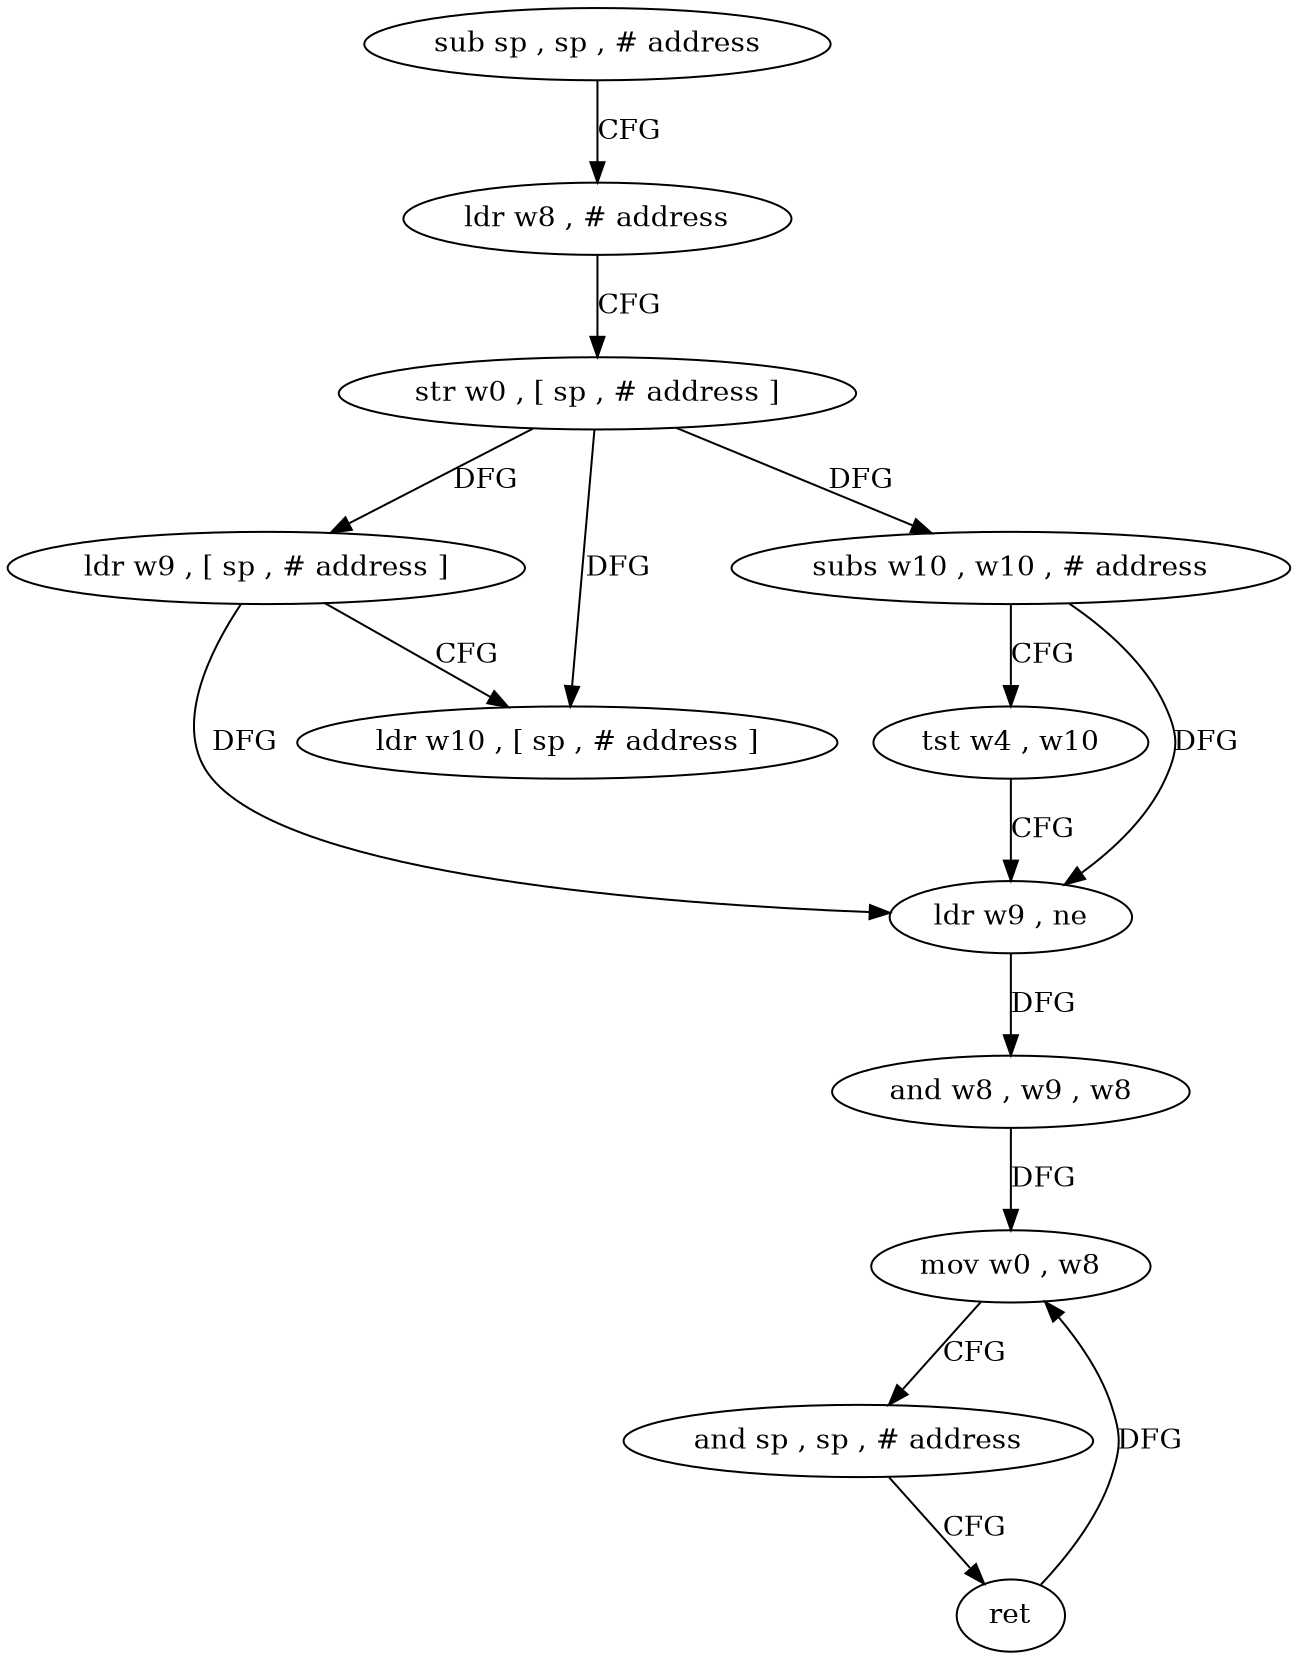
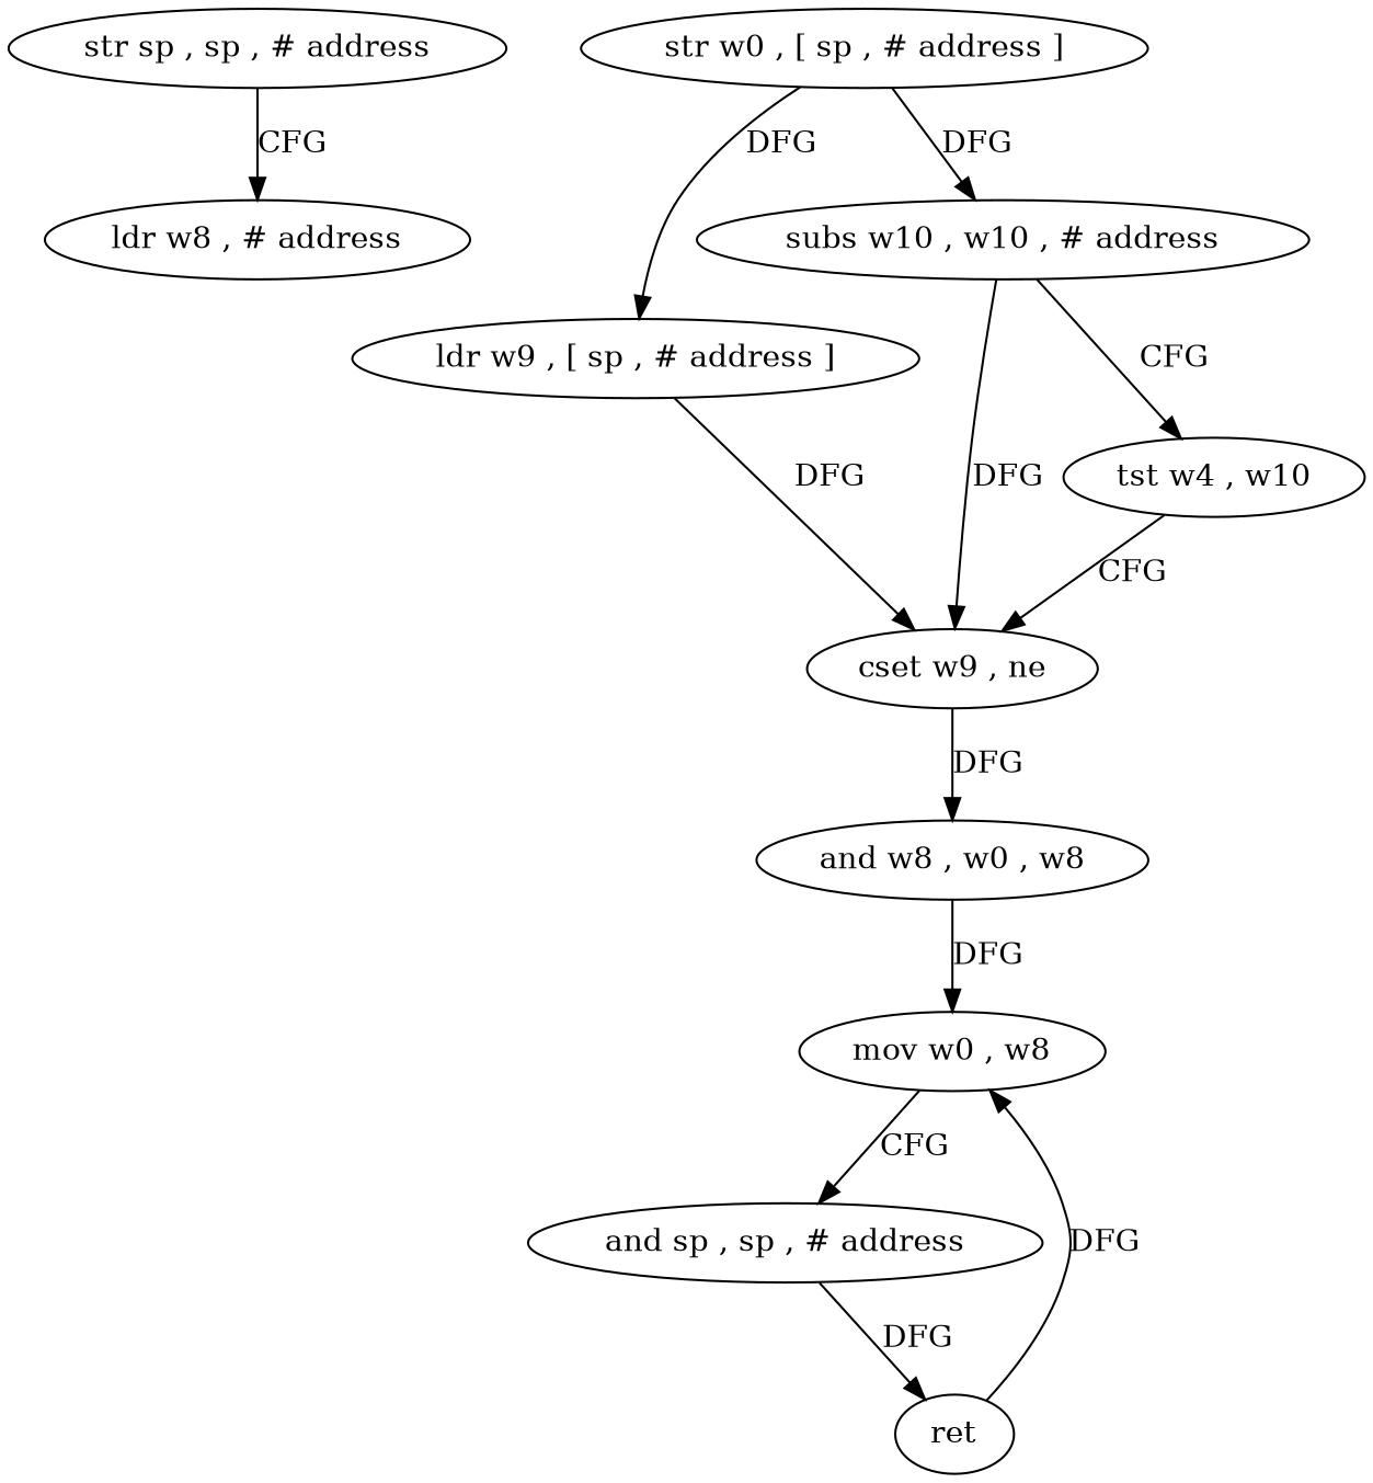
  digraph {
-   n1 [label="sub sp , sp , # address"]
+   n1 [label="str sp , sp , # address"]
    n2 [label="ldr w8 , # address"]
    n3 [label="str w0 , [ sp , # address ]"]
    n4 [label="ldr w9 , [ sp , # address ]"]
-   n5 [label="ldr w10 , [ sp , # address ]"]
    n6 [label="subs w10 , w10 , # address"]
-   n7 [label="ldr w9 , ne"]
-   n8 [label="and w8 , w9 , w8"]
+   n7 [label="cset w9 , ne"]
+   n8 [label="and w8 , w0 , w8"]
    n9 [label="tst w4 , w10"]
    n10 [label="mov w0 , w8"]
    n11 [label="and sp , sp , # address"]
    n12 [label=ret]
    n1 -> n2 [label=CFG]
-   n2 -> n3 [label=CFG]
    n3 -> n4 [label=DFG]
-   n3 -> n5 [label=DFG]
    n3 -> n6 [label=DFG]
-   n4 -> n5 [label=CFG]
    n4 -> n7 [label=DFG]
    n6 -> n7 [label=DFG]
    n6 -> n9 [label=CFG]
    n7 -> n8 [label=DFG]
    n8 -> n10 [label=DFG]
    n9 -> n7 [label=CFG]
    n10 -> n11 [label=CFG]
-   n11 -> n12 [label=CFG]
+   n11 -> n12 [label=DFG]
    n12 -> n10 [label=DFG]
  }
